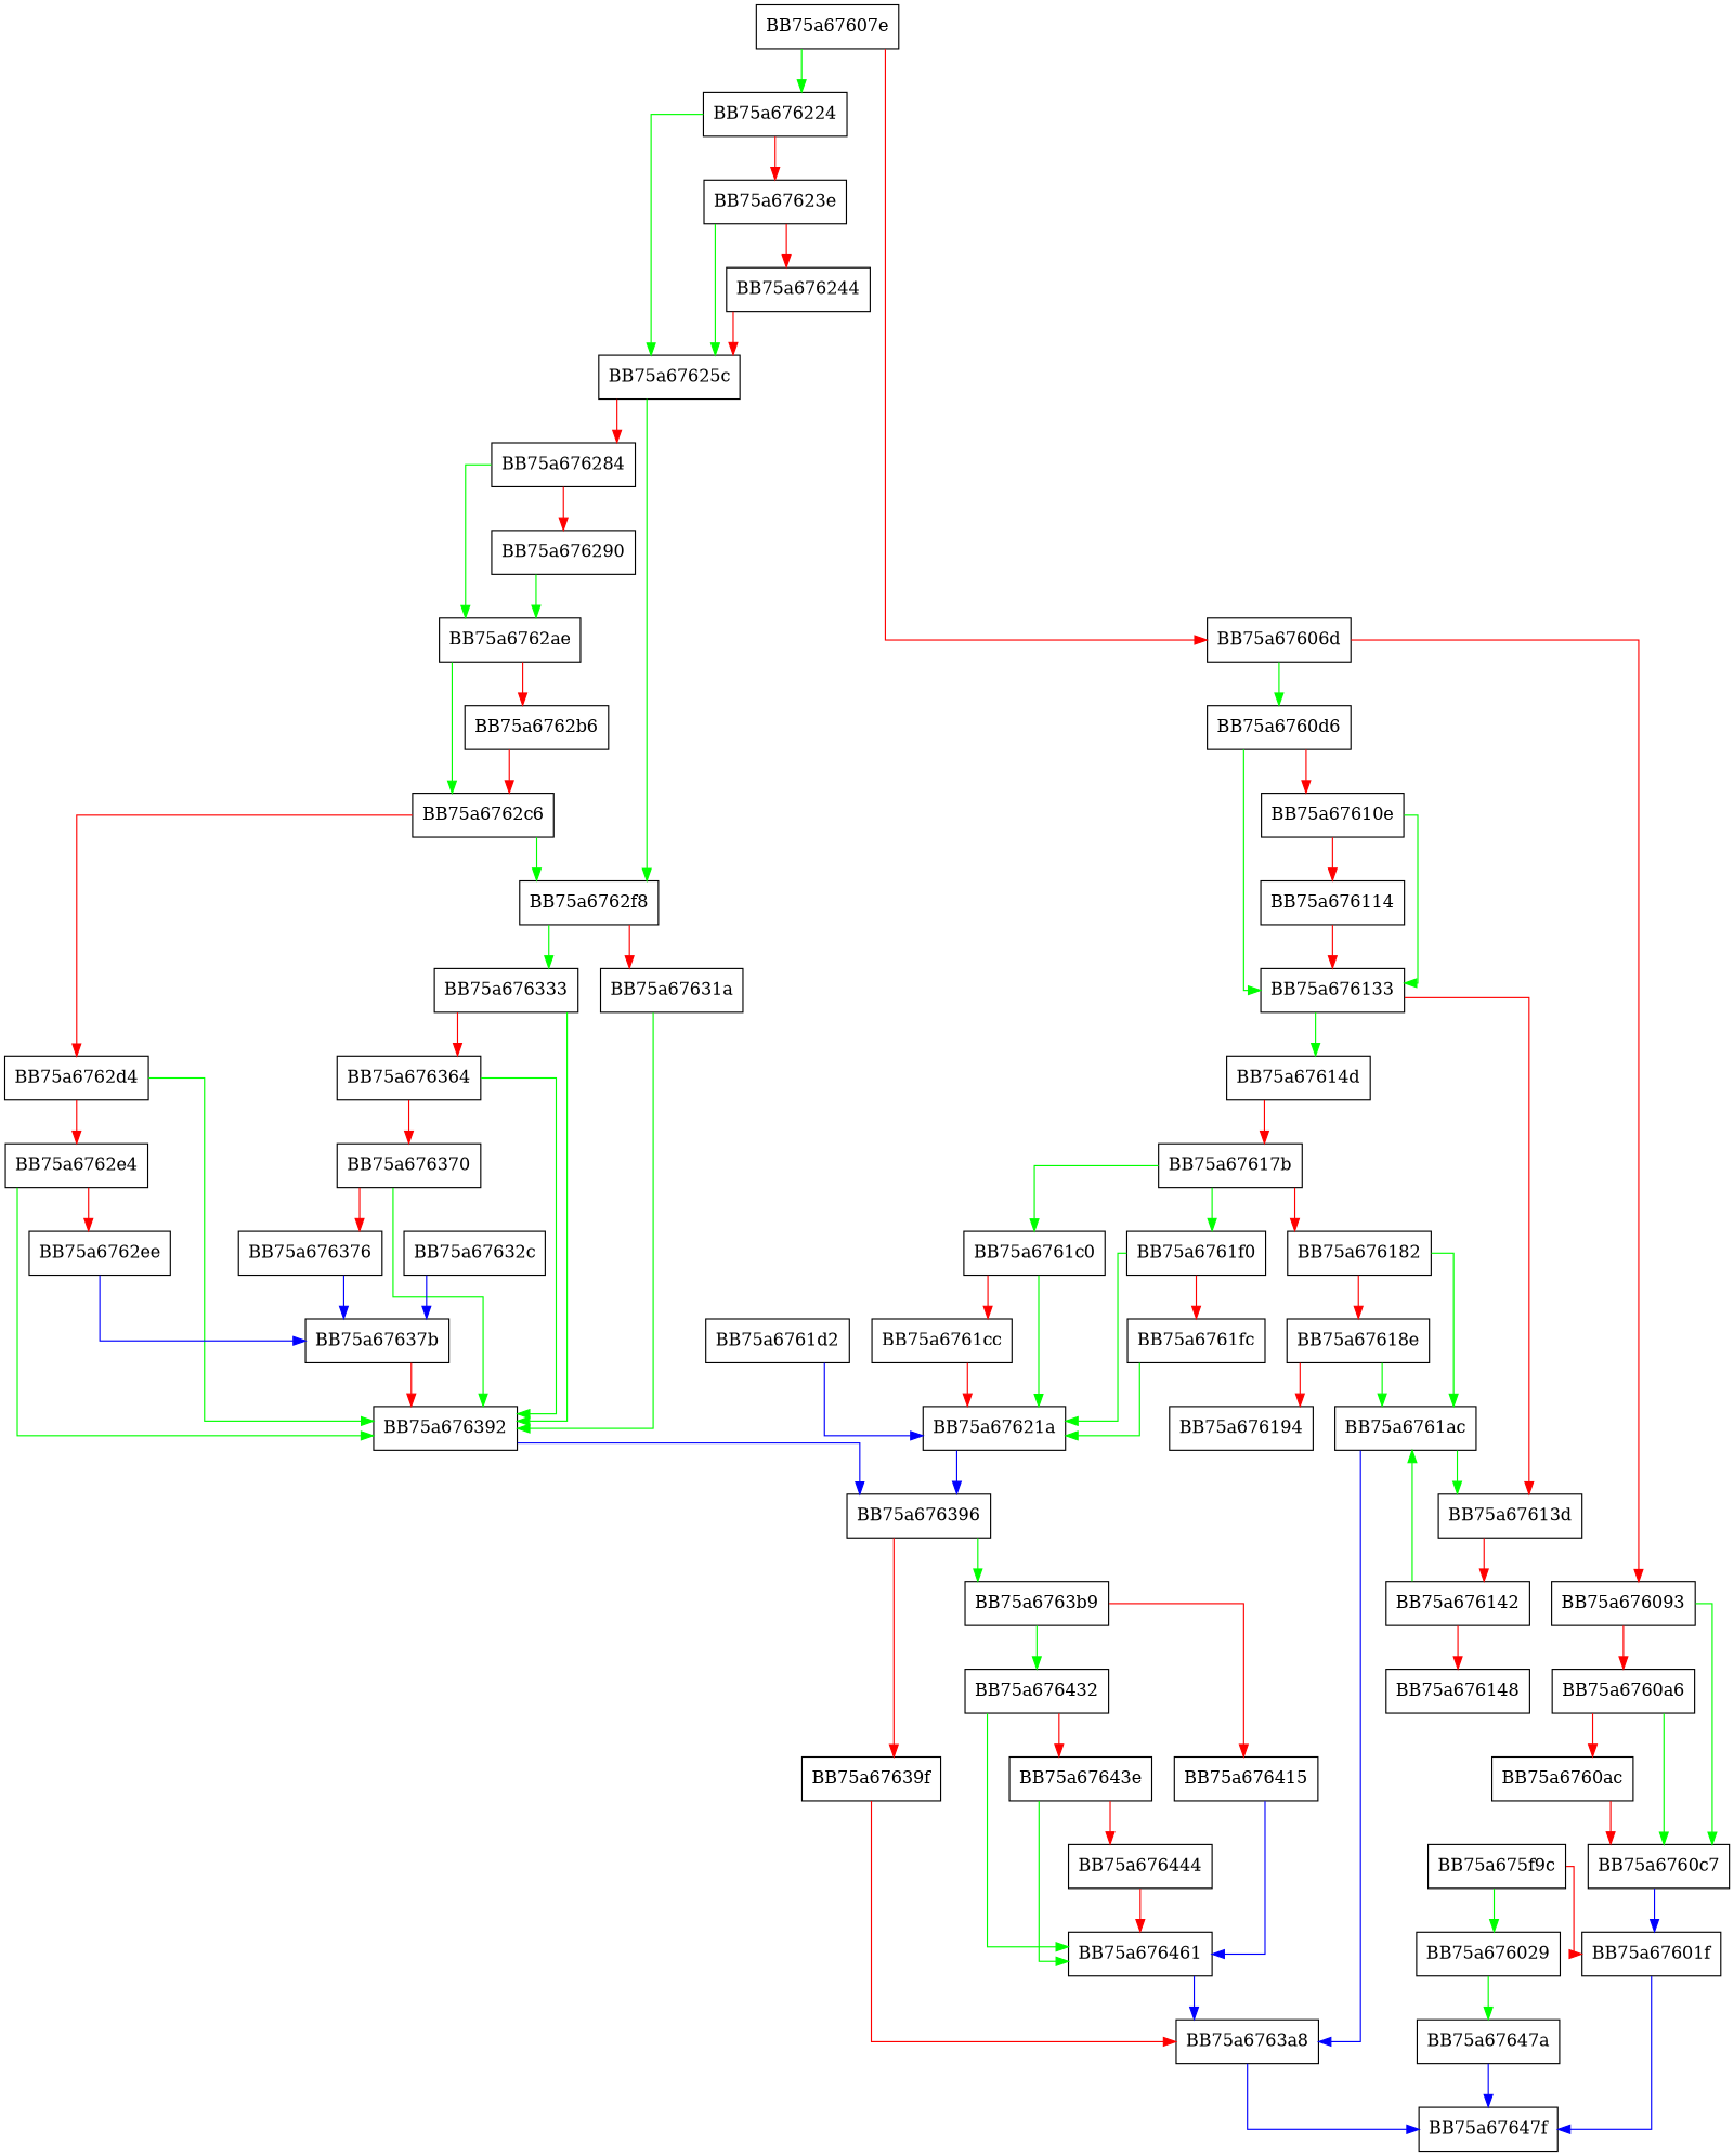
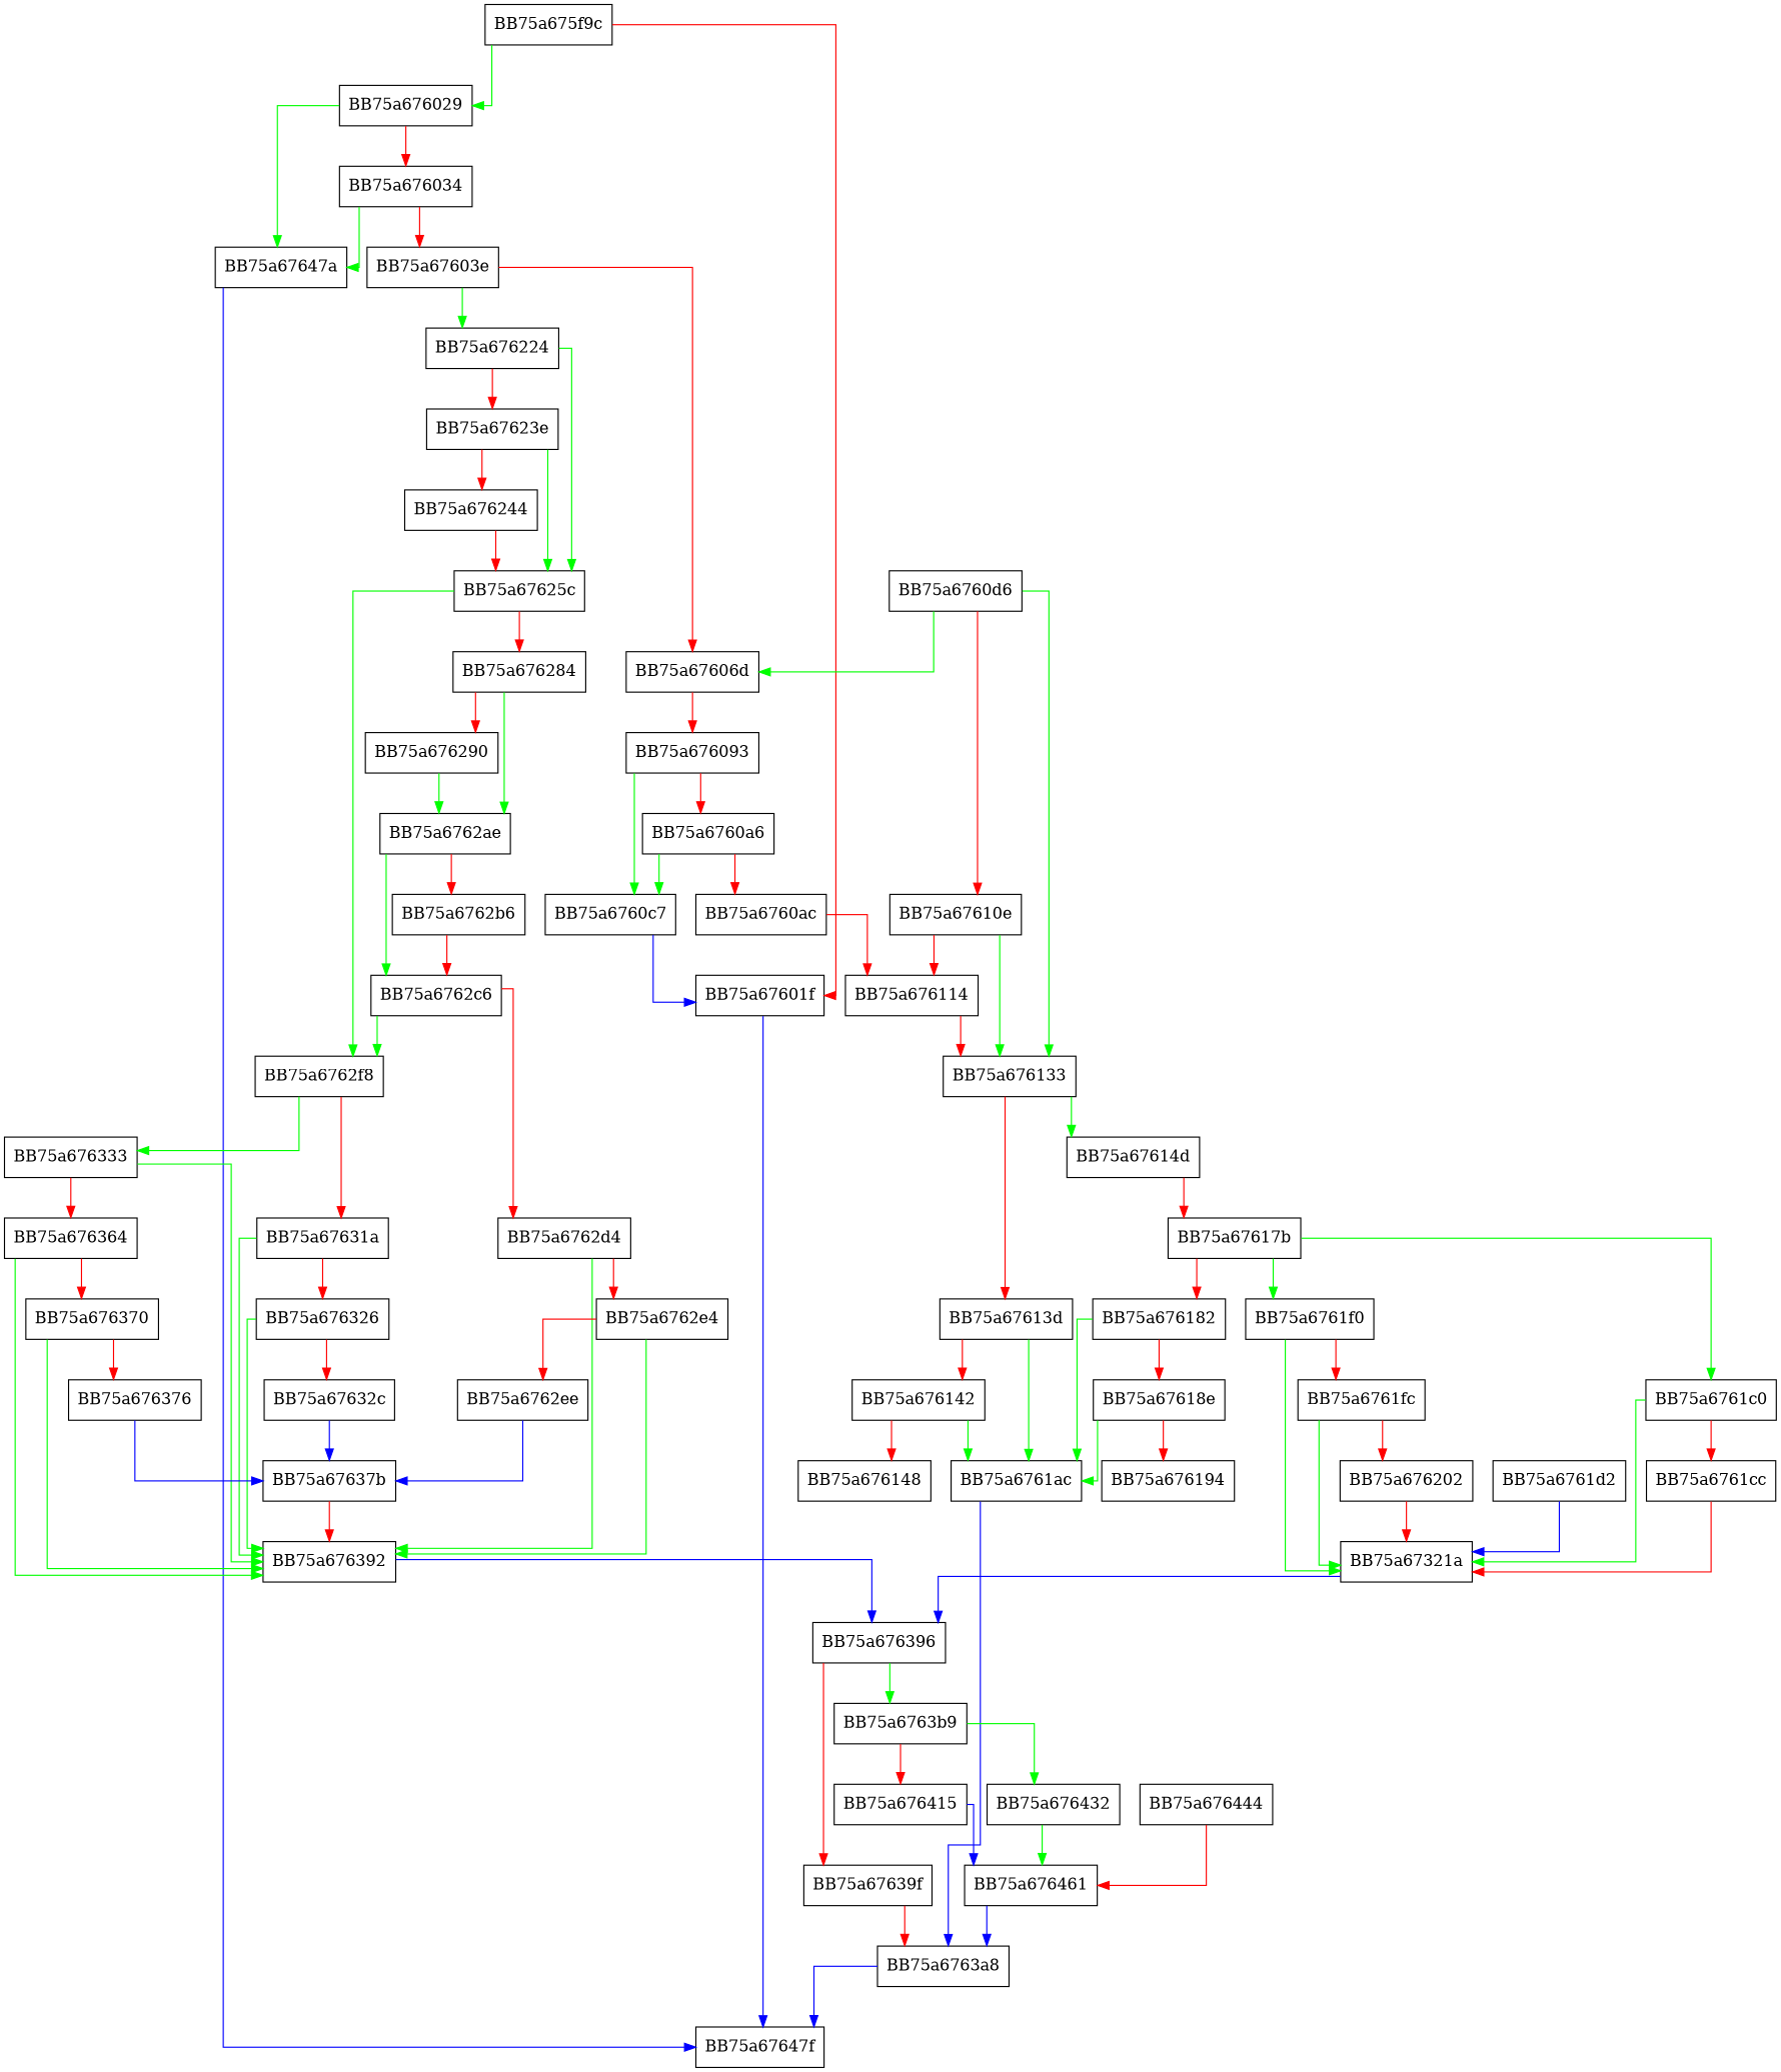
  digraph {
    splines=ortho
    node [shape=box]
    edge [color=red]
    BB75a675f9c
    BB75a676029
    BB75a67601f
    BB75a67647a
+   BB75a676034
    BB75a67647f
-   BB75a67603e [label=BB75a67607e]
+   BB75a67603e
    BB75a676224
    BB75a67606d
    BB75a67625c
    BB75a67623e
    BB75a6760d6
    BB75a676093
    BB75a6762f8
    BB75a676284
    BB75a676244
    BB75a676133
    BB75a67610e
    BB75a6760c7
    BB75a6760a6
    BB75a67614d
    BB75a67613d
    BB75a676114
    BB75a6760ac
    BB75a67617b
    BB75a6761ac
    BB75a676142
    BB75a6761f0
-   BB75a67621a
+   BB75a67621a [label=BB75a67321a]
    BB75a6761fc
    BB75a6761c0
    BB75a676182
    BB75a6763a8
    BB75a676148
    BB75a676396
+   BB75a676202
    BB75a6761cc
    BB75a67618e
    BB75a676194
    BB75a6763b9
    BB75a67639f
    BB75a6761d2
    BB75a676432
    BB75a676415
    BB75a676333
    BB75a67631a
    BB75a6762ae
    BB75a676290
    BB75a676392
    BB75a676364
+   BB75a676326
    BB75a6762c6
    BB75a6762b6
    BB75a6762d4
    BB75a6762e4
    BB75a6762ee
    BB75a67637b
    BB75a676370
    BB75a67632c
    BB75a676376
    BB75a676461
-   BB75a67643e
    BB75a676444
    BB75a675f9c -> BB75a676029 [color=green]
    BB75a675f9c -> BB75a67601f
    BB75a676029 -> BB75a67647a [color=green]
+   BB75a676029 -> BB75a676034
    BB75a67601f -> BB75a67647f [color=blue]
    BB75a67647a -> BB75a67647f [color=blue]
+   BB75a676034 -> BB75a67647a [color=green]
+   BB75a676034 -> BB75a67603e
    BB75a67603e -> BB75a676224 [color=green]
    BB75a67603e -> BB75a67606d
    BB75a676224 -> BB75a67625c [color=green]
    BB75a676224 -> BB75a67623e
-   BB75a67606d -> BB75a6760d6 [color=green]
+   BB75a6760d6 -> BB75a67606d [color=green]
    BB75a67606d -> BB75a676093
    BB75a67625c -> BB75a6762f8 [color=green]
    BB75a67625c -> BB75a676284
    BB75a67623e -> BB75a67625c [color=green]
    BB75a67623e -> BB75a676244
    BB75a6760d6 -> BB75a676133 [color=green]
    BB75a6760d6 -> BB75a67610e
    BB75a676093 -> BB75a6760c7 [color=green]
    BB75a676093 -> BB75a6760a6
    BB75a6762f8 -> BB75a676333 [color=green]
    BB75a6762f8 -> BB75a67631a
    BB75a676284 -> BB75a6762ae [color=green]
    BB75a676284 -> BB75a676290
    BB75a676244 -> BB75a67625c
    BB75a676133 -> BB75a67614d [color=green]
    BB75a676133 -> BB75a67613d
    BB75a67610e -> BB75a676133 [color=green]
    BB75a67610e -> BB75a676114
    BB75a6760c7 -> BB75a67601f [color=blue]
    BB75a6760a6 -> BB75a6760c7 [color=green]
    BB75a6760a6 -> BB75a6760ac
    BB75a67614d -> BB75a67617b
-   BB75a6761ac -> BB75a67613d [color=green]
+   BB75a67613d -> BB75a6761ac [color=green]
    BB75a67613d -> BB75a676142
    BB75a676114 -> BB75a676133
-   BB75a6760ac -> BB75a6760c7
+   BB75a6760ac -> BB75a676114
    BB75a67617b -> BB75a6761f0 [color=green]
    BB75a67617b -> BB75a6761c0 [color=green]
    BB75a67617b -> BB75a676182
    BB75a6761ac -> BB75a6763a8 [color=blue]
    BB75a676142 -> BB75a6761ac [color=green]
    BB75a676142 -> BB75a676148
    BB75a6761f0 -> BB75a67621a [color=green]
    BB75a6761f0 -> BB75a6761fc
    BB75a67621a -> BB75a676396 [color=blue]
    BB75a6761fc -> BB75a67621a [color=green]
+   BB75a6761fc -> BB75a676202
    BB75a6761c0 -> BB75a67621a [color=green]
    BB75a6761c0 -> BB75a6761cc
    BB75a676182 -> BB75a6761ac [color=green]
    BB75a676182 -> BB75a67618e
    BB75a6763a8 -> BB75a67647f [color=blue]
    BB75a676396 -> BB75a6763b9 [color=green]
    BB75a676396 -> BB75a67639f
+   BB75a676202 -> BB75a67621a
    BB75a6761cc -> BB75a67621a
    BB75a67618e -> BB75a6761ac [color=green]
    BB75a67618e -> BB75a676194
    BB75a6763b9 -> BB75a676432 [color=green]
    BB75a6763b9 -> BB75a676415
    BB75a67639f -> BB75a6763a8
    BB75a6761d2 -> BB75a67621a [color=blue]
    BB75a676432 -> BB75a676461 [color=green]
-   BB75a676432 -> BB75a67643e
    BB75a676415 -> BB75a676461 [color=blue]
    BB75a676333 -> BB75a676392 [color=green]
    BB75a676333 -> BB75a676364
    BB75a67631a -> BB75a676392 [color=green]
+   BB75a67631a -> BB75a676326
    BB75a6762ae -> BB75a6762c6 [color=green]
    BB75a6762ae -> BB75a6762b6
    BB75a676290 -> BB75a6762ae [color=green]
    BB75a676392 -> BB75a676396 [color=blue]
    BB75a676364 -> BB75a676392 [color=green]
    BB75a676364 -> BB75a676370
+   BB75a676326 -> BB75a676392 [color=green]
+   BB75a676326 -> BB75a67632c
    BB75a6762c6 -> BB75a6762f8 [color=green]
    BB75a6762c6 -> BB75a6762d4
    BB75a6762b6 -> BB75a6762c6
    BB75a6762d4 -> BB75a676392 [color=green]
    BB75a6762d4 -> BB75a6762e4
    BB75a6762e4 -> BB75a676392 [color=green]
    BB75a6762e4 -> BB75a6762ee
    BB75a6762ee -> BB75a67637b [color=blue]
    BB75a67637b -> BB75a676392
    BB75a676370 -> BB75a676392 [color=green]
    BB75a676370 -> BB75a676376
    BB75a67632c -> BB75a67637b [color=blue]
    BB75a676376 -> BB75a67637b [color=blue]
    BB75a676461 -> BB75a6763a8 [color=blue]
-   BB75a67643e -> BB75a676461 [color=green]
-   BB75a67643e -> BB75a676444
    BB75a676444 -> BB75a676461
  }
